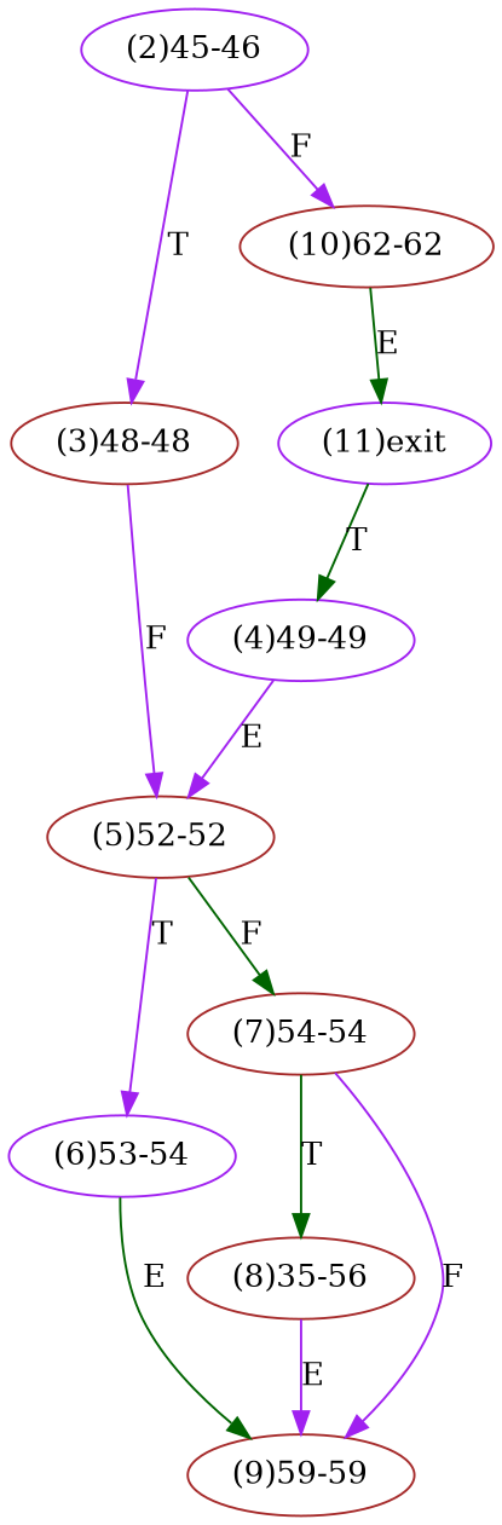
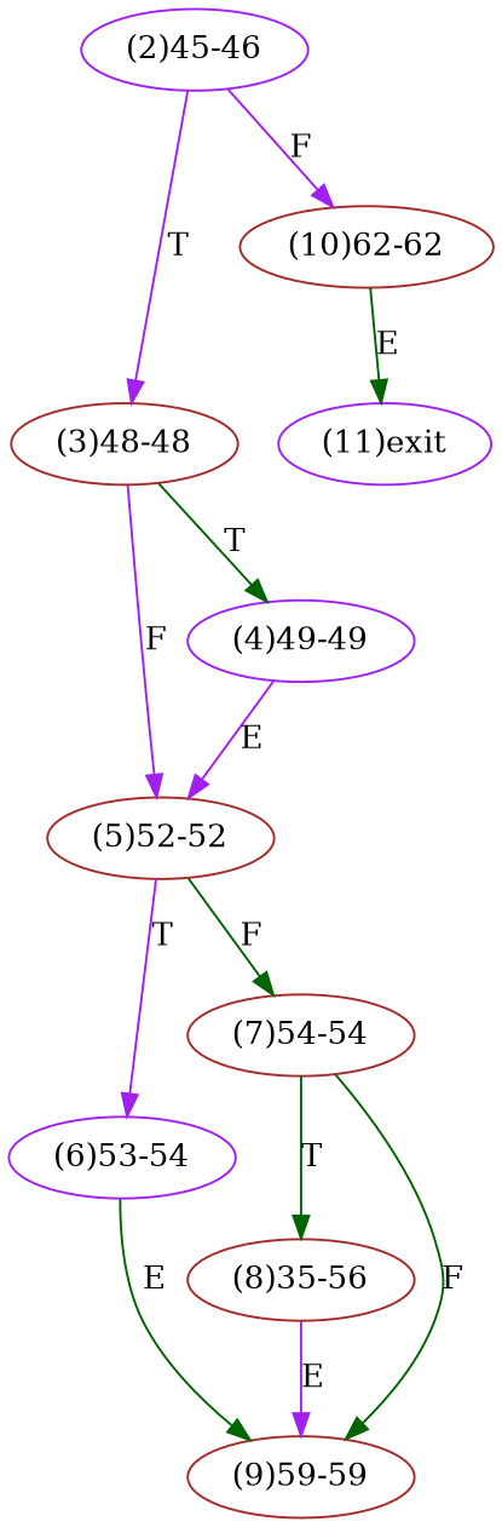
  digraph {
    node [color=brown]
    edge [color=purple]
    n1 [color=purple label="(2)45-46"]
    n2 [label="(3)48-48"]
    n3 [label="(10)62-62"]
    n4 [color=purple label="(4)49-49"]
    n5 [label="(5)52-52"]
    n6 [color=purple label="(11)exit"]
    n7 [color=purple label="(6)53-54"]
    n8 [label="(7)54-54"]
    n9 [label="(9)59-59"]
    n10 [label="(8)35-56"]
    n1 -> n2 [label=T]
    n1 -> n3 [label=F]
-   n6 -> n4 [color=darkgreen label=T]
+   n2 -> n4 [color=darkgreen label=T]
    n2 -> n5 [label=F]
    n3 -> n6 [color=darkgreen label=E]
    n4 -> n5 [label=E]
    n5 -> n7 [label=T]
    n5 -> n8 [color=darkgreen label=F]
    n7 -> n9 [color=darkgreen label=E]
-   n8 -> n9 [label=F]
+   n8 -> n9 [color=darkgreen label=F]
    n8 -> n10 [color=darkgreen label=T]
    n10 -> n9 [label=E]
  }
